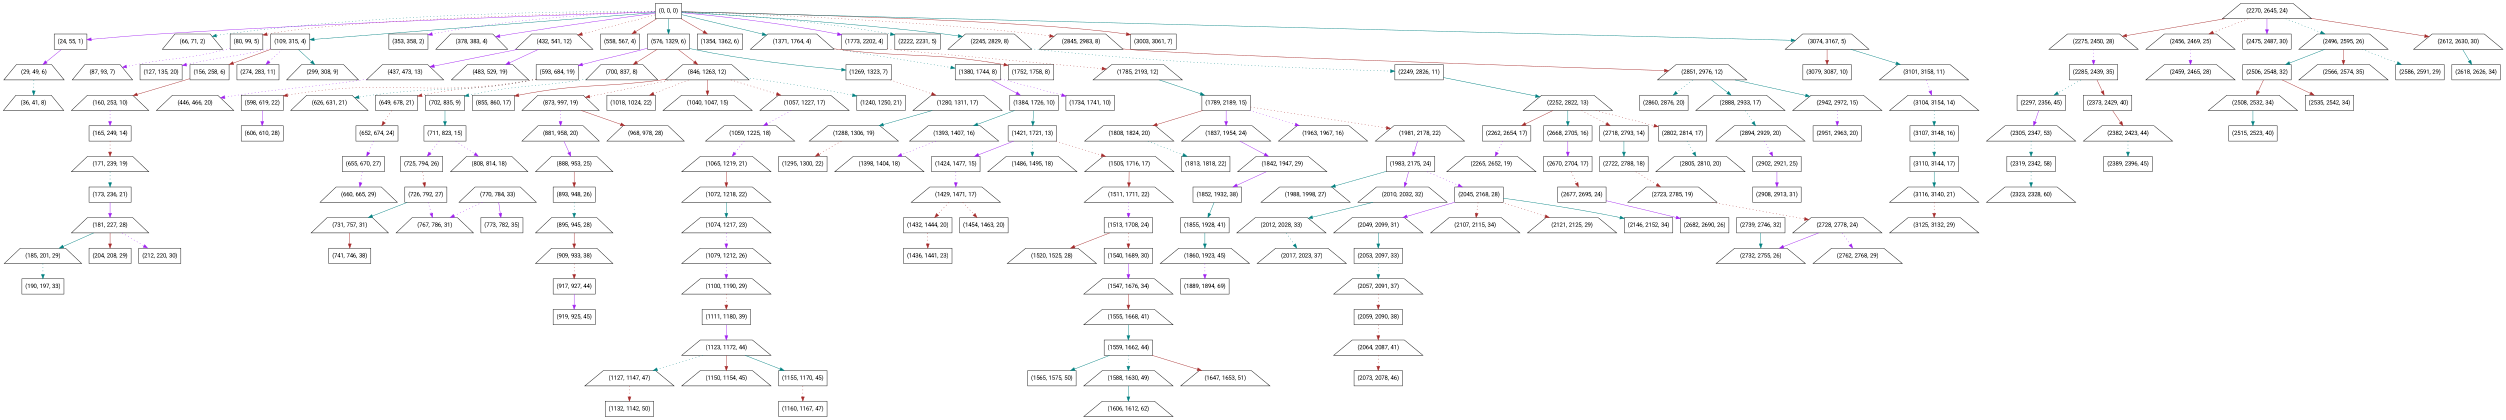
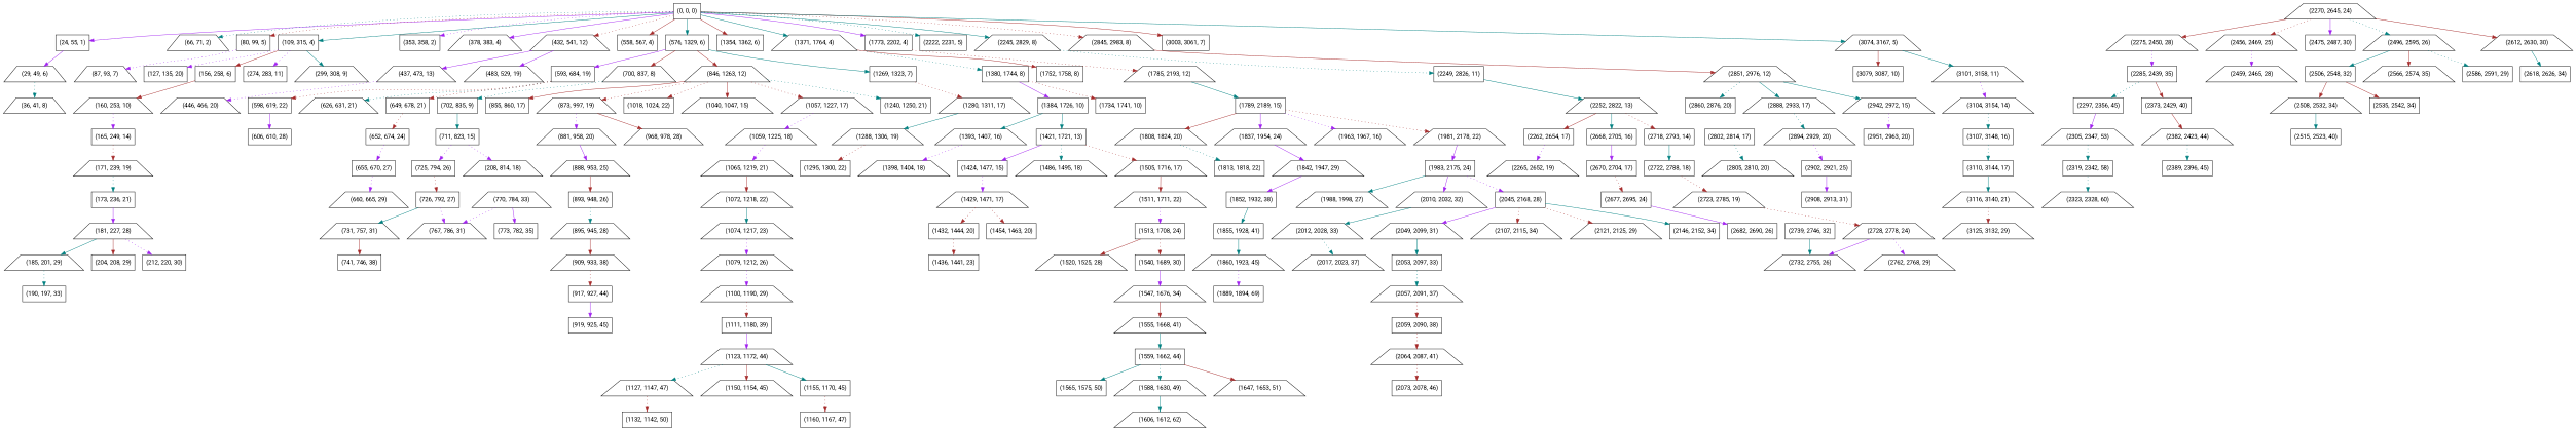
  digraph {
    fontname=Roboto
    node [fontname=Roboto shape=trapezium]
    edge [color=brown fontname=Roboto style=solid]
    "(0, 0, 0)" [shape=box]
    "(24, 55, 1)" [shape=box]
    "(66, 71, 2)"
    "(80, 99, 5)" [shape=box]
    "(109, 315, 4)" [shape=box]
    "(353, 358, 2)" [shape=box]
    "(378, 383, 4)"
    "(432, 541, 12)"
    "(558, 567, 4)" [shape=box]
    "(576, 1329, 6)" [shape=box]
    "(1354, 1362, 6)" [shape=box]
    "(1371, 1764, 4)"
    "(1773, 2202, 4)" [shape=box]
    "(2222, 2231, 5)" [shape=box]
    "(2245, 2829, 8)"
    "(2845, 2983, 8)"
    "(3003, 3061, 7)" [shape=box]
    "(3074, 3167, 5)"
    "(29, 49, 6)"
    "(87, 93, 7)"
    "(127, 135, 20)" [shape=box]
    "(156, 258, 6)" [shape=box]
    "(274, 283, 11)" [shape=box]
    "(299, 308, 9)"
    "(437, 473, 13)"
    "(483, 529, 19)"
    "(593, 684, 19)" [shape=box]
    "(700, 837, 8)"
    "(846, 1263, 12)"
    "(1269, 1323, 7)" [shape=box]
    "(1380, 1744, 8)" [shape=box]
    "(1752, 1758, 8)" [shape=box]
    "(1785, 2193, 12)"
    "(2249, 2826, 11)" [shape=box]
    "(2851, 2976, 12)"
    "(3079, 3087, 10)" [shape=box]
    "(3101, 3158, 11)"
    "(36, 41, 8)"
    "(160, 253, 10)"
    "(165, 249, 14)" [shape=box]
    "(171, 239, 19)"
    "(173, 236, 21)" [shape=box]
    "(181, 227, 28)"
    "(185, 201, 29)"
    "(204, 208, 29)" [shape=box]
    "(212, 220, 30)" [shape=box]
    "(190, 197, 33)" [shape=box]
    "(446, 466, 20)"
    "(598, 619, 22)" [shape=box]
    "(626, 631, 21)"
    "(649, 678, 21)" [shape=box]
    "(702, 835, 9)" [shape=box]
    "(855, 860, 17)" [shape=box]
    "(873, 997, 19)"
    "(1018, 1024, 22)" [shape=box]
    "(1040, 1047, 15)"
    "(1057, 1227, 17)"
    "(1240, 1250, 21)" [shape=box]
    "(1280, 1311, 17)"
    "(606, 610, 28)" [shape=box]
    "(652, 674, 24)" [shape=box]
    "(655, 670, 27)" [shape=box]
    "(660, 665, 29)"
    "(711, 823, 15)" [shape=box]
    "(725, 794, 26)" [shape=box]
-   "(808, 814, 18)"
+   "(808, 814, 18)" [label="(208, 814, 18)"]
    "(726, 792, 27)" [shape=box]
    "(731, 757, 31)"
    "(767, 786, 31)"
    "(741, 746, 38)" [shape=box]
    "(770, 784, 33)"
    "(773, 782, 35)" [shape=box]
    "(881, 958, 20)"
    "(968, 978, 28)"
    "(1059, 1225, 18)"
    "(888, 953, 25)"
    "(893, 948, 26)" [shape=box]
    "(895, 945, 28)"
    "(909, 933, 38)"
    "(917, 927, 44)" [shape=box]
    "(919, 925, 45)" [shape=box]
    "(1065, 1219, 21)"
    "(1072, 1218, 22)"
    "(1074, 1217, 23)"
    "(1079, 1212, 26)"
    "(1100, 1190, 29)"
    "(1111, 1180, 39)" [shape=box]
    "(1123, 1172, 44)"
    "(1127, 1147, 47)"
    "(1150, 1154, 45)"
    "(1155, 1170, 45)" [shape=box]
    "(1132, 1142, 50)" [shape=box]
    "(1160, 1167, 47)" [shape=box]
    "(1288, 1306, 19)"
    "(1295, 1300, 22)" [shape=box]
    "(1384, 1726, 10)" [shape=box]
    "(1734, 1741, 10)" [shape=box]
    "(1393, 1407, 16)"
    "(1421, 1721, 13)" [shape=box]
    "(1398, 1404, 18)"
    "(1424, 1477, 15)" [shape=box]
    "(1486, 1495, 18)"
    "(1505, 1716, 17)"
    "(1429, 1471, 17)"
    "(1511, 1711, 22)"
    "(1432, 1444, 20)" [shape=box]
    "(1454, 1463, 20)" [shape=box]
    "(1436, 1441, 23)" [shape=box]
    "(1513, 1708, 24)" [shape=box]
    "(1520, 1525, 28)"
    "(1540, 1689, 30)" [shape=box]
    "(1547, 1676, 34)"
    "(1555, 1668, 41)"
    "(1559, 1662, 44)" [shape=box]
    "(1565, 1575, 50)" [shape=box]
    "(1588, 1630, 49)"
    "(1647, 1653, 51)"
    "(1606, 1612, 62)"
    "(1789, 2189, 15)" [shape=box]
    "(1808, 1824, 20)"
    "(1837, 1954, 24)"
    "(1963, 1967, 16)"
    "(1981, 2178, 22)"
    "(1813, 1818, 22)" [shape=box]
    "(1842, 1947, 29)"
    "(1983, 2175, 24)" [shape=box]
    "(1852, 1932, 38)" [shape=box]
    "(1855, 1928, 41)" [shape=box]
    "(1860, 1923, 45)"
    "(1889, 1894, 69)" [shape=box]
    "(1988, 1998, 27)"
    "(2010, 2032, 32)"
    "(2045, 2168, 28)" [shape=box]
    "(2012, 2028, 33)"
    "(2049, 2099, 31)"
    "(2107, 2115, 34)"
    "(2121, 2125, 29)"
    "(2146, 2152, 34)" [shape=box]
    "(2017, 2023, 37)"
    "(2053, 2097, 33)" [shape=box]
    "(2057, 2091, 37)"
    "(2059, 2090, 38)" [shape=box]
    "(2064, 2087, 41)"
    "(2073, 2078, 46)" [shape=box]
    "(2252, 2822, 13)"
    "(2262, 2654, 17)" [shape=box]
    "(2668, 2705, 16)" [shape=box]
    "(2718, 2793, 14)" [shape=box]
    "(2802, 2814, 17)" [shape=box]
    "(2265, 2652, 19)"
    "(2670, 2704, 17)" [shape=box]
    "(2722, 2788, 18)" [shape=box]
    "(2805, 2810, 20)"
    "(2270, 2645, 24)"
    "(2275, 2450, 28)"
    "(2456, 2469, 25)"
    "(2475, 2487, 30)" [shape=box]
    "(2496, 2595, 26)"
    "(2612, 2630, 30)"
    "(2285, 2439, 35)" [shape=box]
    "(2459, 2465, 28)"
    "(2506, 2548, 32)" [shape=box]
    "(2566, 2574, 35)"
    "(2586, 2591, 29)" [shape=box]
    "(2618, 2626, 34)" [shape=box]
    "(2297, 2356, 45)" [shape=box]
    "(2373, 2429, 40)" [shape=box]
    "(2305, 2347, 53)"
    "(2382, 2423, 44)"
    "(2319, 2342, 58)" [shape=box]
    "(2323, 2328, 60)"
    "(2389, 2396, 45)" [shape=box]
    "(2508, 2532, 34)"
    "(2535, 2542, 34)" [shape=box]
    "(2515, 2523, 40)" [shape=box]
    "(2677, 2695, 24)" [shape=box]
    "(2682, 2690, 26)" [shape=box]
    "(2723, 2785, 19)"
    "(2728, 2778, 24)"
    "(2732, 2755, 26)"
    "(2762, 2768, 29)"
    "(2739, 2746, 32)" [shape=box]
    "(2860, 2876, 20)" [shape=box]
    "(2888, 2933, 17)"
    "(2942, 2972, 15)"
    "(2894, 2929, 20)"
    "(2951, 2963, 20)" [shape=box]
    "(2902, 2921, 25)" [shape=box]
    "(2908, 2913, 31)" [shape=box]
    "(3104, 3154, 14)"
    "(3107, 3148, 16)" [shape=box]
    "(3110, 3144, 17)" [shape=box]
    "(3116, 3140, 21)"
    "(3125, 3132, 29)"
    "(0, 0, 0)" -> "(24, 55, 1)" [color=purple]
    "(0, 0, 0)" -> "(66, 71, 2)" [color=teal style=dotted]
    "(0, 0, 0)" -> "(80, 99, 5)" [style=dotted]
    "(0, 0, 0)" -> "(109, 315, 4)" [color=teal]
    "(0, 0, 0)" -> "(353, 358, 2)" [color=purple style=dotted]
    "(0, 0, 0)" -> "(378, 383, 4)" [color=purple]
    "(0, 0, 0)" -> "(432, 541, 12)" [style=dotted]
    "(0, 0, 0)" -> "(558, 567, 4)"
    "(0, 0, 0)" -> "(576, 1329, 6)" [color=teal]
    "(0, 0, 0)" -> "(1354, 1362, 6)"
    "(0, 0, 0)" -> "(1371, 1764, 4)" [color=teal]
    "(0, 0, 0)" -> "(1773, 2202, 4)" [color=purple]
    "(0, 0, 0)" -> "(2222, 2231, 5)" [color=teal style=dotted]
    "(0, 0, 0)" -> "(2245, 2829, 8)" [color=teal]
    "(0, 0, 0)" -> "(2845, 2983, 8)" [style=dotted]
    "(0, 0, 0)" -> "(3003, 3061, 7)"
    "(0, 0, 0)" -> "(3074, 3167, 5)" [color=teal]
    "(24, 55, 1)" -> "(29, 49, 6)" [color=purple]
    "(80, 99, 5)" -> "(87, 93, 7)" [color=purple style=dotted]
    "(109, 315, 4)" -> "(127, 135, 20)" [color=purple style=dotted]
    "(109, 315, 4)" -> "(156, 258, 6)"
    "(109, 315, 4)" -> "(274, 283, 11)" [color=purple style=dotted]
    "(109, 315, 4)" -> "(299, 308, 9)" [color=teal]
    "(432, 541, 12)" -> "(437, 473, 13)" [color=purple]
    "(432, 541, 12)" -> "(483, 529, 19)" [color=purple]
    "(576, 1329, 6)" -> "(593, 684, 19)" [color=purple]
    "(576, 1329, 6)" -> "(700, 837, 8)"
    "(576, 1329, 6)" -> "(846, 1263, 12)"
    "(576, 1329, 6)" -> "(1269, 1323, 7)" [color=teal]
    "(1371, 1764, 4)" -> "(1380, 1744, 8)" [color=teal style=dotted]
    "(1371, 1764, 4)" -> "(1752, 1758, 8)"
    "(1773, 2202, 4)" -> "(1785, 2193, 12)" [style=dotted]
    "(2245, 2829, 8)" -> "(2249, 2826, 11)" [color=teal style=dotted]
    "(2845, 2983, 8)" -> "(2851, 2976, 12)"
    "(3074, 3167, 5)" -> "(3079, 3087, 10)"
    "(3074, 3167, 5)" -> "(3101, 3158, 11)" [color=teal]
    "(29, 49, 6)" -> "(36, 41, 8)" [color=teal style=dotted]
    "(156, 258, 6)" -> "(160, 253, 10)"
    "(437, 473, 13)" -> "(446, 466, 20)" [color=purple style=dotted]
    "(593, 684, 19)" -> "(598, 619, 22)" [style=dotted]
    "(593, 684, 19)" -> "(626, 631, 21)" [color=teal style=dotted]
    "(593, 684, 19)" -> "(649, 678, 21)" [style=dotted]
    "(700, 837, 8)" -> "(702, 835, 9)" [color=teal style=dotted]
    "(846, 1263, 12)" -> "(855, 860, 17)"
    "(846, 1263, 12)" -> "(873, 997, 19)" [style=dotted]
    "(846, 1263, 12)" -> "(1018, 1024, 22)" [style=dotted]
    "(846, 1263, 12)" -> "(1040, 1047, 15)"
    "(846, 1263, 12)" -> "(1057, 1227, 17)" [style=dotted]
    "(846, 1263, 12)" -> "(1240, 1250, 21)" [color=teal style=dotted]
    "(1269, 1323, 7)" -> "(1280, 1311, 17)" [style=dotted]
    "(1380, 1744, 8)" -> "(1384, 1726, 10)" [color=purple]
-   "(1380, 1744, 8)" -> "(1734, 1741, 10)" [color=purple style=dotted]
+   "(1380, 1744, 8)" -> "(1734, 1741, 10)" [style=dotted]
    "(1785, 2193, 12)" -> "(1789, 2189, 15)" [color=teal]
    "(2249, 2826, 11)" -> "(2252, 2822, 13)" [color=teal]
    "(2851, 2976, 12)" -> "(2860, 2876, 20)" [color=teal style=dotted]
    "(2851, 2976, 12)" -> "(2888, 2933, 17)" [color=teal]
    "(2851, 2976, 12)" -> "(2942, 2972, 15)" [color=teal]
    "(3101, 3158, 11)" -> "(3104, 3154, 14)" [color=purple style=dotted]
    "(160, 253, 10)" -> "(165, 249, 14)" [color=purple style=dotted]
    "(165, 249, 14)" -> "(171, 239, 19)" [style=dotted]
    "(171, 239, 19)" -> "(173, 236, 21)" [color=teal style=dotted]
    "(173, 236, 21)" -> "(181, 227, 28)" [color=purple]
    "(181, 227, 28)" -> "(185, 201, 29)" [color=teal]
    "(181, 227, 28)" -> "(204, 208, 29)"
    "(181, 227, 28)" -> "(212, 220, 30)" [color=purple style=dotted]
    "(185, 201, 29)" -> "(190, 197, 33)" [color=teal style=dotted]
    "(598, 619, 22)" -> "(606, 610, 28)" [color=purple]
    "(649, 678, 21)" -> "(652, 674, 24)" [style=dotted]
    "(702, 835, 9)" -> "(711, 823, 15)" [color=teal]
    "(873, 997, 19)" -> "(881, 958, 20)" [color=purple style=dotted]
    "(873, 997, 19)" -> "(968, 978, 28)"
    "(1057, 1227, 17)" -> "(1059, 1225, 18)" [color=purple style=dotted]
    "(1280, 1311, 17)" -> "(1288, 1306, 19)" [color=teal]
    "(652, 674, 24)" -> "(655, 670, 27)" [color=purple style=dotted]
    "(655, 670, 27)" -> "(660, 665, 29)" [color=purple style=dotted]
    "(711, 823, 15)" -> "(725, 794, 26)" [color=purple style=dotted]
    "(711, 823, 15)" -> "(808, 814, 18)" [color=purple style=dotted]
    "(725, 794, 26)" -> "(726, 792, 27)" [style=dotted]
    "(726, 792, 27)" -> "(731, 757, 31)" [color=teal]
    "(726, 792, 27)" -> "(767, 786, 31)" [color=purple style=dotted]
    "(731, 757, 31)" -> "(741, 746, 38)"
    "(770, 784, 33)" -> "(767, 786, 31)" [color=purple style=dotted]
    "(770, 784, 33)" -> "(773, 782, 35)" [color=purple]
    "(881, 958, 20)" -> "(888, 953, 25)" [color=purple]
    "(1059, 1225, 18)" -> "(1065, 1219, 21)" [color=purple style=dotted]
    "(888, 953, 25)" -> "(893, 948, 26)"
    "(893, 948, 26)" -> "(895, 945, 28)" [color=teal style=dotted]
    "(895, 945, 28)" -> "(909, 933, 38)"
    "(909, 933, 38)" -> "(917, 927, 44)" [style=dotted]
    "(917, 927, 44)" -> "(919, 925, 45)" [color=purple]
    "(1065, 1219, 21)" -> "(1072, 1218, 22)"
    "(1072, 1218, 22)" -> "(1074, 1217, 23)" [color=teal]
    "(1074, 1217, 23)" -> "(1079, 1212, 26)" [color=purple style=dotted]
    "(1079, 1212, 26)" -> "(1100, 1190, 29)" [color=purple style=dotted]
    "(1100, 1190, 29)" -> "(1111, 1180, 39)" [style=dotted]
    "(1111, 1180, 39)" -> "(1123, 1172, 44)" [color=purple]
    "(1123, 1172, 44)" -> "(1127, 1147, 47)" [color=teal style=dotted]
    "(1123, 1172, 44)" -> "(1150, 1154, 45)"
    "(1123, 1172, 44)" -> "(1155, 1170, 45)" [color=teal]
    "(1127, 1147, 47)" -> "(1132, 1142, 50)" [style=dotted]
    "(1155, 1170, 45)" -> "(1160, 1167, 47)" [style=dotted]
    "(1288, 1306, 19)" -> "(1295, 1300, 22)" [style=dotted]
    "(1384, 1726, 10)" -> "(1393, 1407, 16)" [color=teal]
    "(1384, 1726, 10)" -> "(1421, 1721, 13)" [color=teal]
    "(1393, 1407, 16)" -> "(1398, 1404, 18)" [color=purple style=dotted]
    "(1421, 1721, 13)" -> "(1424, 1477, 15)" [color=purple]
    "(1421, 1721, 13)" -> "(1486, 1495, 18)" [color=teal style=dotted]
    "(1421, 1721, 13)" -> "(1505, 1716, 17)" [style=dotted]
    "(1424, 1477, 15)" -> "(1429, 1471, 17)" [color=purple style=dotted]
    "(1505, 1716, 17)" -> "(1511, 1711, 22)"
    "(1429, 1471, 17)" -> "(1432, 1444, 20)" [style=dotted]
    "(1429, 1471, 17)" -> "(1454, 1463, 20)" [style=dotted]
    "(1511, 1711, 22)" -> "(1513, 1708, 24)" [color=purple style=dotted]
    "(1432, 1444, 20)" -> "(1436, 1441, 23)" [style=dotted]
    "(1513, 1708, 24)" -> "(1520, 1525, 28)"
    "(1513, 1708, 24)" -> "(1540, 1689, 30)" [style=dotted]
    "(1540, 1689, 30)" -> "(1547, 1676, 34)" [color=purple]
    "(1547, 1676, 34)" -> "(1555, 1668, 41)"
    "(1555, 1668, 41)" -> "(1559, 1662, 44)" [color=teal]
    "(1559, 1662, 44)" -> "(1565, 1575, 50)" [color=teal]
    "(1559, 1662, 44)" -> "(1588, 1630, 49)" [color=teal style=dotted]
    "(1559, 1662, 44)" -> "(1647, 1653, 51)"
    "(1588, 1630, 49)" -> "(1606, 1612, 62)" [color=teal]
    "(1789, 2189, 15)" -> "(1808, 1824, 20)"
    "(1789, 2189, 15)" -> "(1837, 1954, 24)" [color=purple]
    "(1789, 2189, 15)" -> "(1963, 1967, 16)" [color=purple style=dotted]
    "(1789, 2189, 15)" -> "(1981, 2178, 22)" [style=dotted]
    "(1808, 1824, 20)" -> "(1813, 1818, 22)" [color=teal style=dotted]
    "(1837, 1954, 24)" -> "(1842, 1947, 29)" [color=purple]
    "(1981, 2178, 22)" -> "(1983, 2175, 24)" [color=purple]
    "(1842, 1947, 29)" -> "(1852, 1932, 38)" [color=purple]
    "(1983, 2175, 24)" -> "(1988, 1998, 27)" [color=teal]
    "(1983, 2175, 24)" -> "(2010, 2032, 32)" [color=purple]
    "(1983, 2175, 24)" -> "(2045, 2168, 28)" [color=purple style=dotted]
    "(1852, 1932, 38)" -> "(1855, 1928, 41)" [color=teal]
    "(1855, 1928, 41)" -> "(1860, 1923, 45)" [color=teal]
    "(1860, 1923, 45)" -> "(1889, 1894, 69)" [color=purple style=dotted]
    "(2010, 2032, 32)" -> "(2012, 2028, 33)" [color=teal]
    "(2045, 2168, 28)" -> "(2049, 2099, 31)" [color=purple]
    "(2045, 2168, 28)" -> "(2107, 2115, 34)" [style=dotted]
    "(2045, 2168, 28)" -> "(2121, 2125, 29)" [style=dotted]
    "(2045, 2168, 28)" -> "(2146, 2152, 34)" [color=teal]
    "(2012, 2028, 33)" -> "(2017, 2023, 37)" [color=teal style=dotted]
    "(2049, 2099, 31)" -> "(2053, 2097, 33)" [color=teal]
    "(2053, 2097, 33)" -> "(2057, 2091, 37)" [color=teal style=dotted]
    "(2057, 2091, 37)" -> "(2059, 2090, 38)" [style=dotted]
    "(2059, 2090, 38)" -> "(2064, 2087, 41)" [style=dotted]
    "(2064, 2087, 41)" -> "(2073, 2078, 46)" [style=dotted]
    "(2252, 2822, 13)" -> "(2262, 2654, 17)"
    "(2252, 2822, 13)" -> "(2668, 2705, 16)" [color=teal]
    "(2252, 2822, 13)" -> "(2718, 2793, 14)" [style=dotted]
-   "(2252, 2822, 13)" -> "(2802, 2814, 17)" [style=dotted]
    "(2262, 2654, 17)" -> "(2265, 2652, 19)" [color=purple style=dotted]
    "(2668, 2705, 16)" -> "(2670, 2704, 17)" [color=purple]
    "(2718, 2793, 14)" -> "(2722, 2788, 18)" [color=teal]
    "(2802, 2814, 17)" -> "(2805, 2810, 20)" [color=teal style=dotted]
    "(2670, 2704, 17)" -> "(2677, 2695, 24)" [style=dotted]
    "(2722, 2788, 18)" -> "(2723, 2785, 19)" [style=dotted]
    "(2270, 2645, 24)" -> "(2275, 2450, 28)"
    "(2270, 2645, 24)" -> "(2456, 2469, 25)" [style=dotted]
    "(2270, 2645, 24)" -> "(2475, 2487, 30)" [color=purple]
    "(2270, 2645, 24)" -> "(2496, 2595, 26)" [color=teal style=dotted]
    "(2270, 2645, 24)" -> "(2612, 2630, 30)"
    "(2275, 2450, 28)" -> "(2285, 2439, 35)" [color=purple style=dotted]
    "(2456, 2469, 25)" -> "(2459, 2465, 28)" [color=purple style=dotted]
    "(2496, 2595, 26)" -> "(2506, 2548, 32)" [color=teal]
    "(2496, 2595, 26)" -> "(2566, 2574, 35)"
    "(2496, 2595, 26)" -> "(2586, 2591, 29)" [color=teal style=dotted]
    "(2612, 2630, 30)" -> "(2618, 2626, 34)" [color=teal]
    "(2285, 2439, 35)" -> "(2297, 2356, 45)" [color=teal style=dotted]
    "(2285, 2439, 35)" -> "(2373, 2429, 40)"
    "(2506, 2548, 32)" -> "(2508, 2532, 34)"
    "(2506, 2548, 32)" -> "(2535, 2542, 34)"
    "(2297, 2356, 45)" -> "(2305, 2347, 53)" [color=purple]
    "(2373, 2429, 40)" -> "(2382, 2423, 44)"
    "(2305, 2347, 53)" -> "(2319, 2342, 58)" [color=teal style=dotted]
    "(2382, 2423, 44)" -> "(2389, 2396, 45)" [color=teal style=dotted]
    "(2319, 2342, 58)" -> "(2323, 2328, 60)" [color=teal style=dotted]
    "(2508, 2532, 34)" -> "(2515, 2523, 40)" [color=teal]
    "(2677, 2695, 24)" -> "(2682, 2690, 26)" [color=purple]
    "(2723, 2785, 19)" -> "(2728, 2778, 24)" [style=dotted]
    "(2728, 2778, 24)" -> "(2732, 2755, 26)" [color=purple]
    "(2728, 2778, 24)" -> "(2762, 2768, 29)" [color=purple style=dotted]
    "(2739, 2746, 32)" -> "(2732, 2755, 26)" [color=teal]
    "(2888, 2933, 17)" -> "(2894, 2929, 20)" [color=teal style=dotted]
    "(2942, 2972, 15)" -> "(2951, 2963, 20)" [color=purple style=dotted]
    "(2894, 2929, 20)" -> "(2902, 2921, 25)" [color=purple style=dotted]
    "(2902, 2921, 25)" -> "(2908, 2913, 31)" [color=purple]
    "(3104, 3154, 14)" -> "(3107, 3148, 16)" [color=teal style=dotted]
    "(3107, 3148, 16)" -> "(3110, 3144, 17)" [color=teal style=dotted]
    "(3110, 3144, 17)" -> "(3116, 3140, 21)" [color=teal]
    "(3116, 3140, 21)" -> "(3125, 3132, 29)" [style=dotted]
  }
